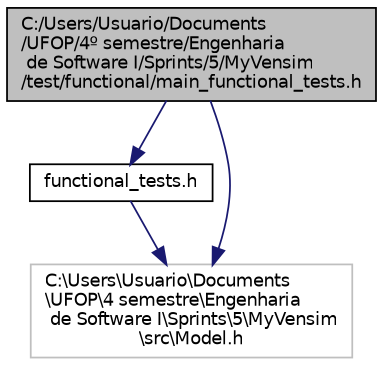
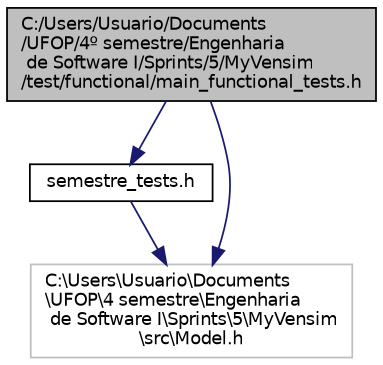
  digraph {
    node [color=black fillcolor=white fontname=Helvetica fontsize=10 shape=record style=filled]
    edge [color=midnightblue fontname=Helvetica fontsize=10 labelfontname=Helvetica labelfontsize=10 style=solid]
    n1 [fillcolor=grey75 fontcolor=black height=0.2 label="C:/Users/Usuario/Documents\l/UFOP/4º semestre/Engenharia\l de Software I/Sprints/5/MyVensim\l/test/functional/main_functional_tests.h" width=0.4]
-   n2 [height=0.2 label="functional_tests.h" width=0.4]
+   n2 [height=0.2 label="semestre_tests.h" width=0.4]
    n3 [color=grey75 height=0.2 label="C:\\Users\\Usuario\\Documents\l\\UFOP\\4 semestre\\Engenharia\l de Software I\\Sprints\\5\\MyVensim\l\\src\\Model.h" width=0.4]
    n1 -> n2
    n1 -> n3
    n2 -> n3
  }
